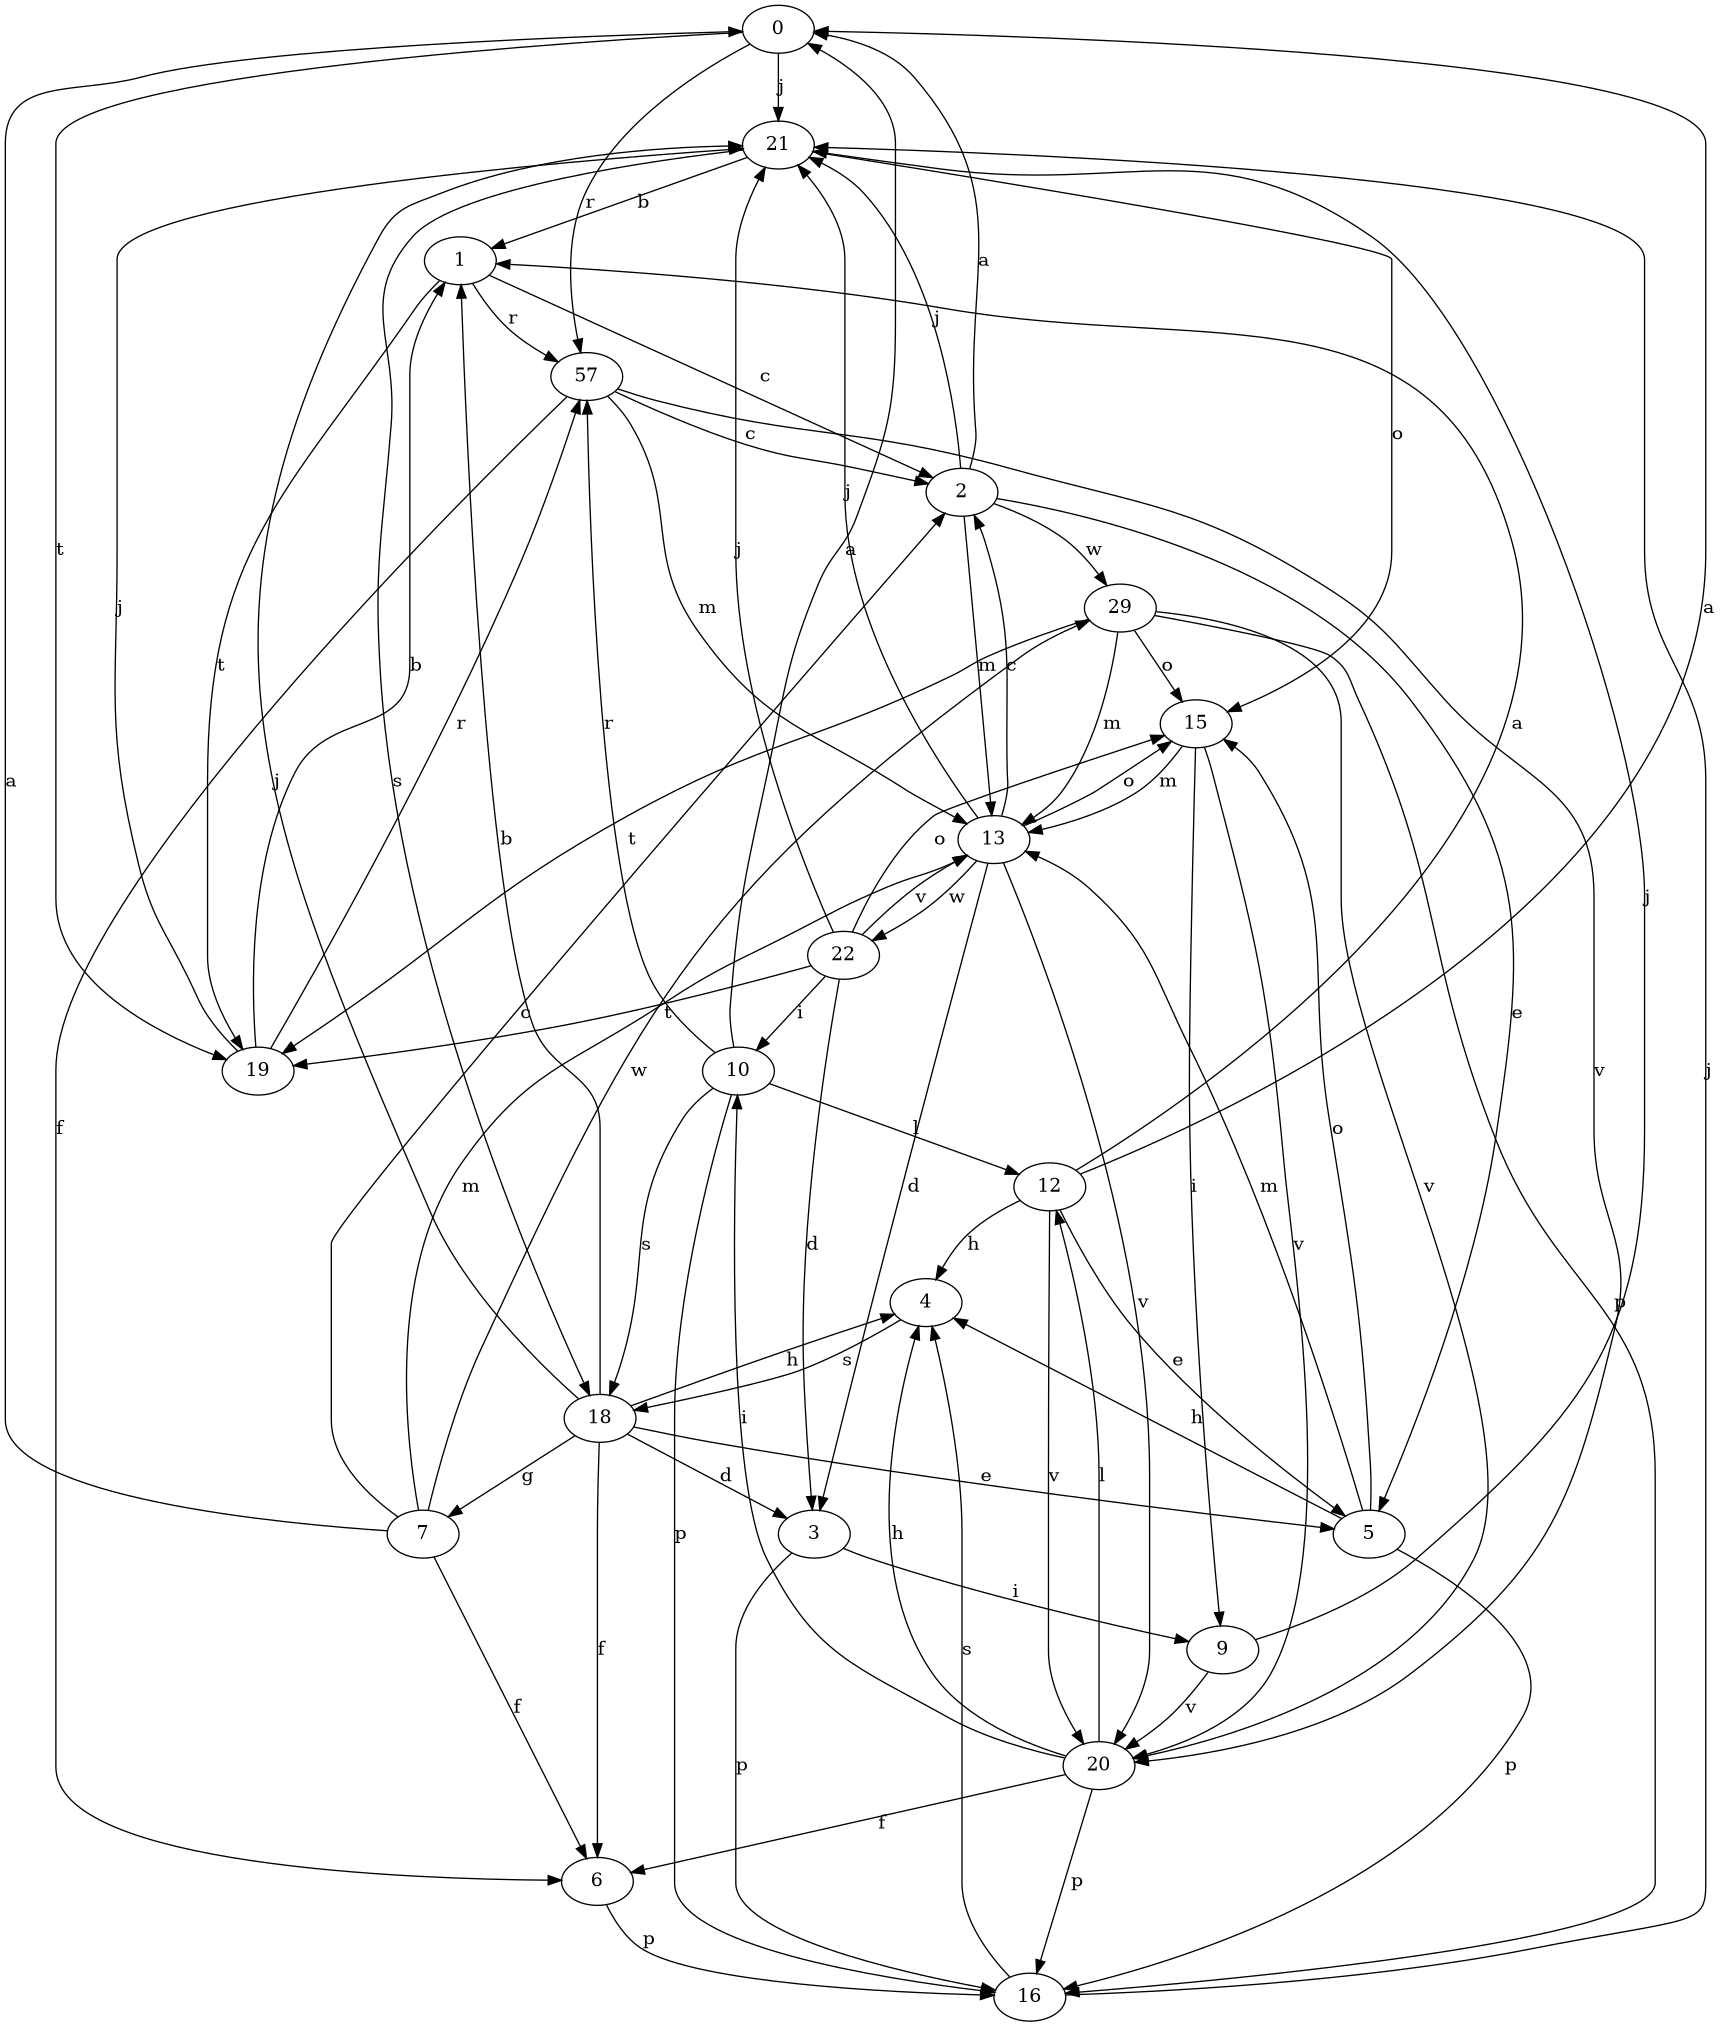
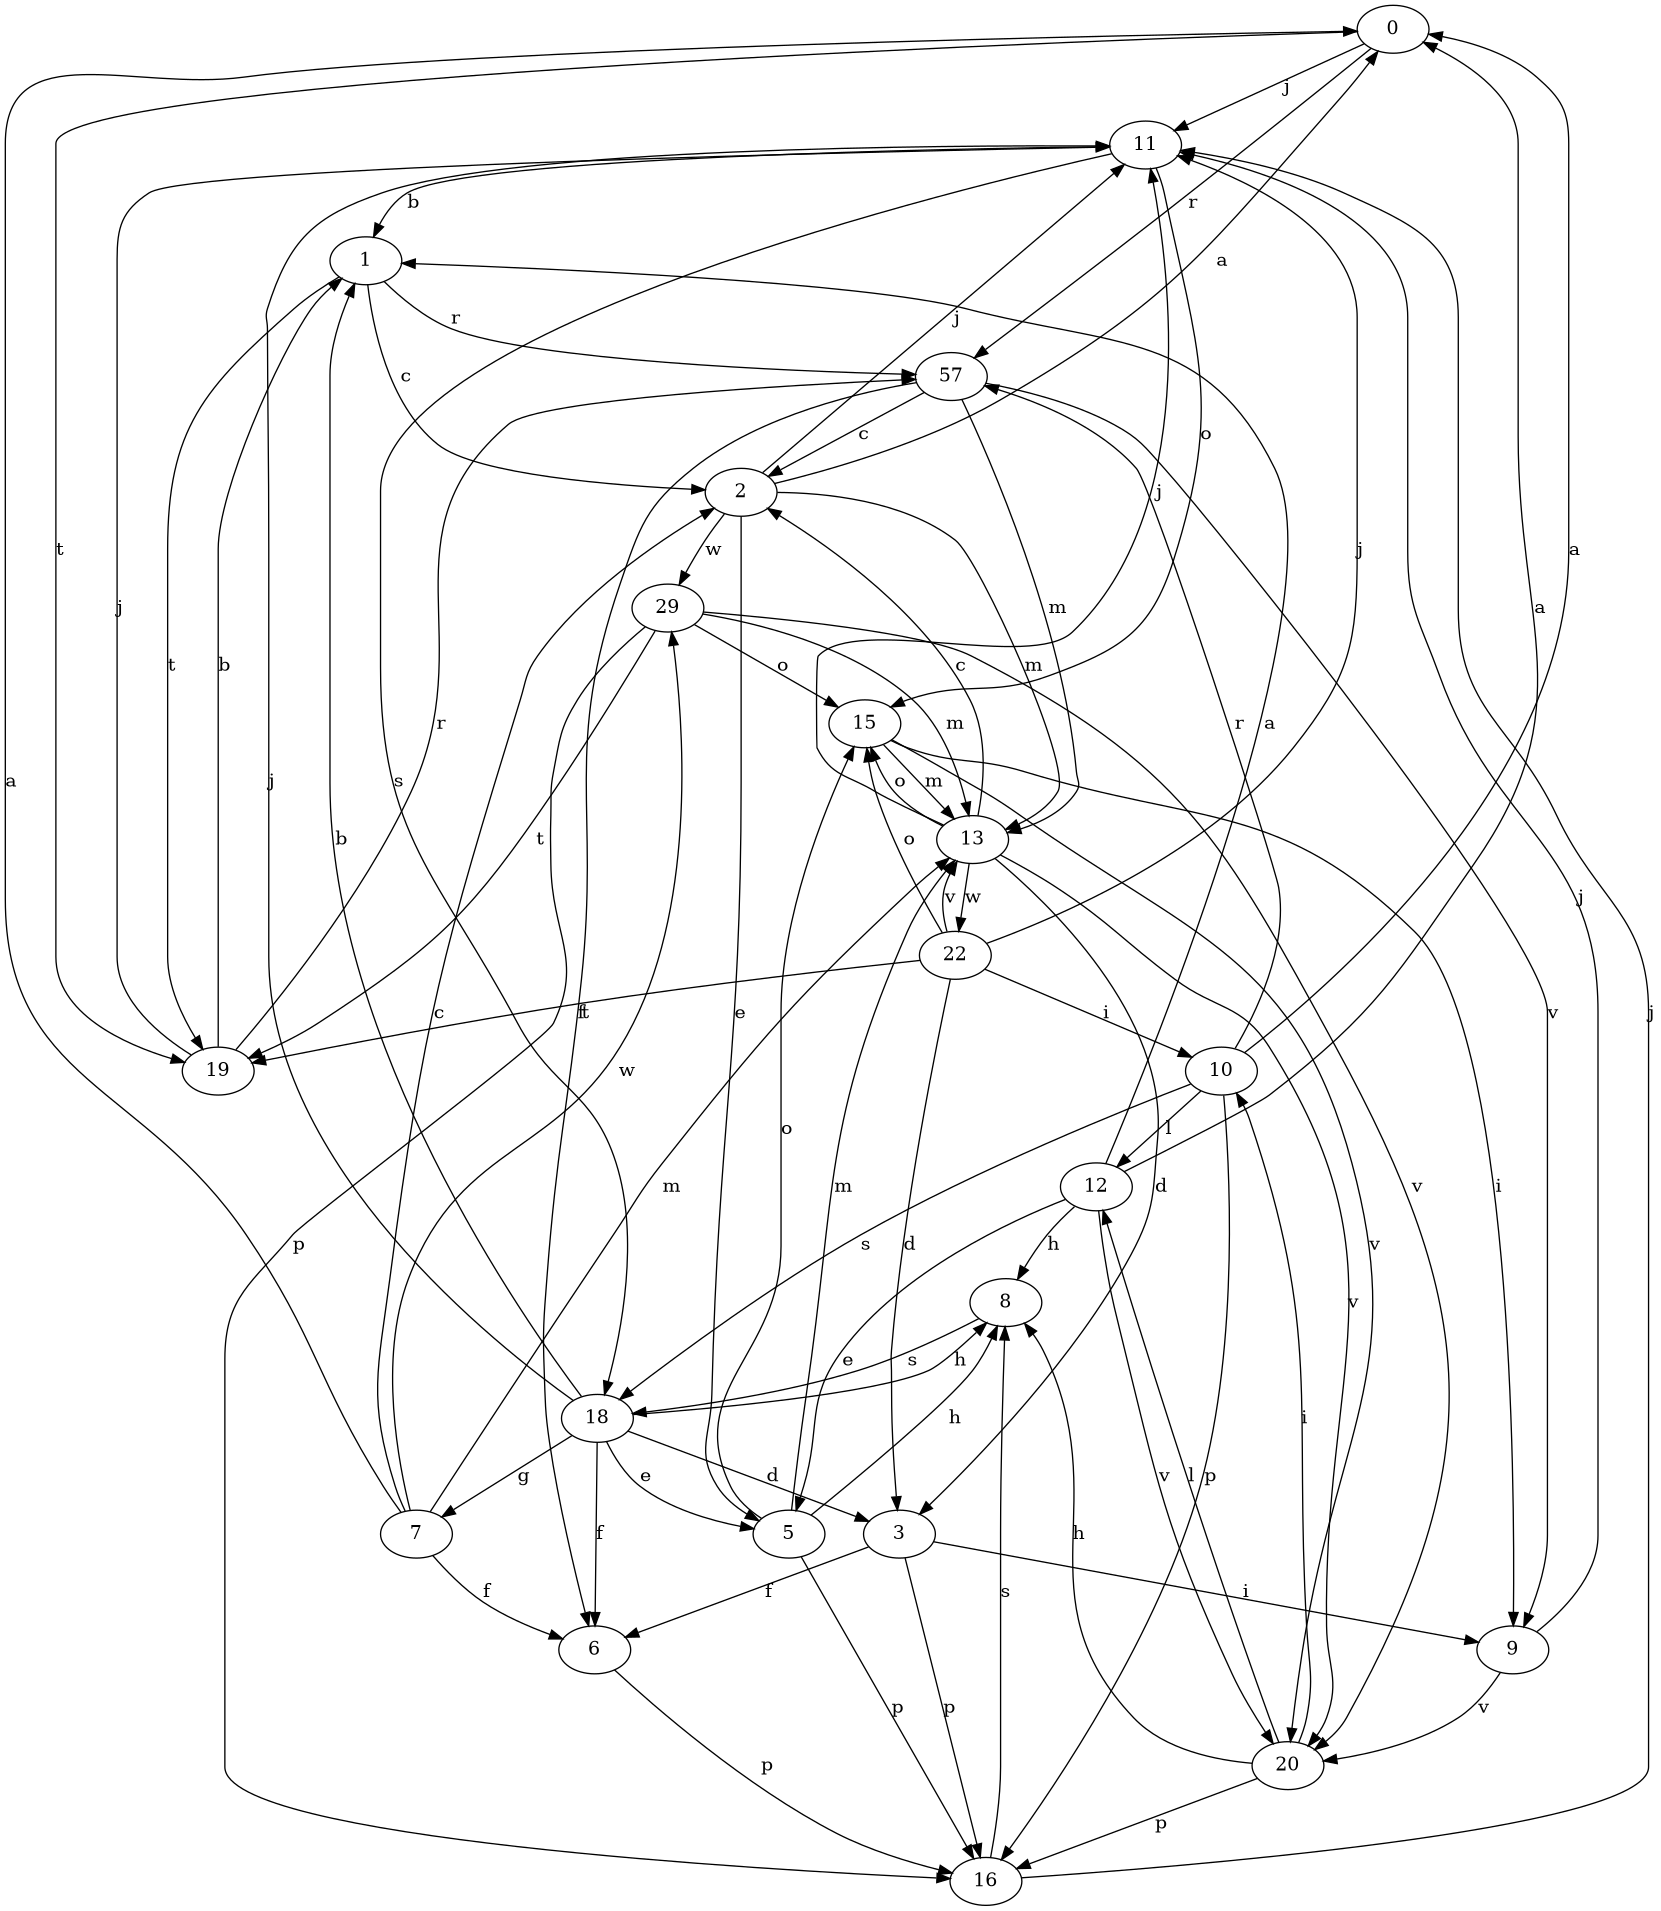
  strict digraph {
    0
-   11 [label=21]
+   11
    n3 [label=57]
    19
    1
    15
    18
    2
    13
    6
    20
    5
    n13 [label=29]
    16
-   8 [label=4]
+   8
    3
    22
    9
    7
    10
    12
    0 -> 11 [label=j]
    0 -> n3 [label=r]
    0 -> 19 [label=t]
    11 -> 1 [label=b]
    11 -> 15 [label=o]
    11 -> 18 [label=s]
    n3 -> 2 [label=c]
    n3 -> 13 [label=m]
    n3 -> 6 [label=f]
-   n3 -> 20 [label=v]
+   n3 -> 9 [label=v]
    19 -> 11 [label=j]
    19 -> n3 [label=r]
    19 -> 1 [label=b]
    1 -> n3 [label=r]
    1 -> 19 [label=t]
    1 -> 2 [label=c]
    15 -> 13 [label=m]
    15 -> 20 [label=v]
    15 -> 9 [label=i]
    18 -> 11 [label=j]
    18 -> 1 [label=b]
    18 -> 6 [label=f]
    18 -> 5 [label=e]
    18 -> 8 [label=h]
    18 -> 3 [label=d]
    18 -> 7 [label=g]
    2 -> 0 [label=a]
    2 -> 11 [label=j]
    2 -> 13 [label=m]
    2 -> 5 [label=e]
    2 -> n13 [label=w]
    13 -> 11 [label=j]
    13 -> 15 [label=o]
    13 -> 2 [label=c]
    13 -> 20 [label=v]
    13 -> 3 [label=d]
    13 -> 22 [label=w]
    6 -> 16 [label=p]
-   20 -> 6 [label=f]
+   3 -> 6 [label=f]
    20 -> 16 [label=p]
    20 -> 8 [label=h]
    20 -> 10 [label=i]
    20 -> 12 [label=l]
    5 -> 15 [label=o]
    5 -> 13 [label=m]
    5 -> 16 [label=p]
    5 -> 8 [label=h]
    n13 -> 19 [label=t]
    n13 -> 15 [label=o]
    n13 -> 13 [label=m]
    n13 -> 20 [label=v]
    n13 -> 16 [label=p]
    16 -> 11 [label=j]
    16 -> 8 [label=s]
    8 -> 18 [label=s]
    3 -> 16 [label=p]
    3 -> 9 [label=i]
    22 -> 11 [label=j]
    22 -> 19 [label=t]
    22 -> 15 [label=o]
    22 -> 13 [label=v]
    22 -> 3 [label=d]
    22 -> 10 [label=i]
    9 -> 11 [label=j]
    9 -> 20 [label=v]
    7 -> 0 [label=a]
    7 -> 2 [label=c]
    7 -> 13 [label=m]
    7 -> 6 [label=f]
    7 -> n13 [label=w]
    10 -> 0 [label=a]
    10 -> n3 [label=r]
    10 -> 18 [label=s]
    10 -> 16 [label=p]
    10 -> 12 [label=l]
    12 -> 0 [label=a]
    12 -> 1 [label=a]
    12 -> 20 [label=v]
    12 -> 5 [label=e]
    12 -> 8 [label=h]
  }
